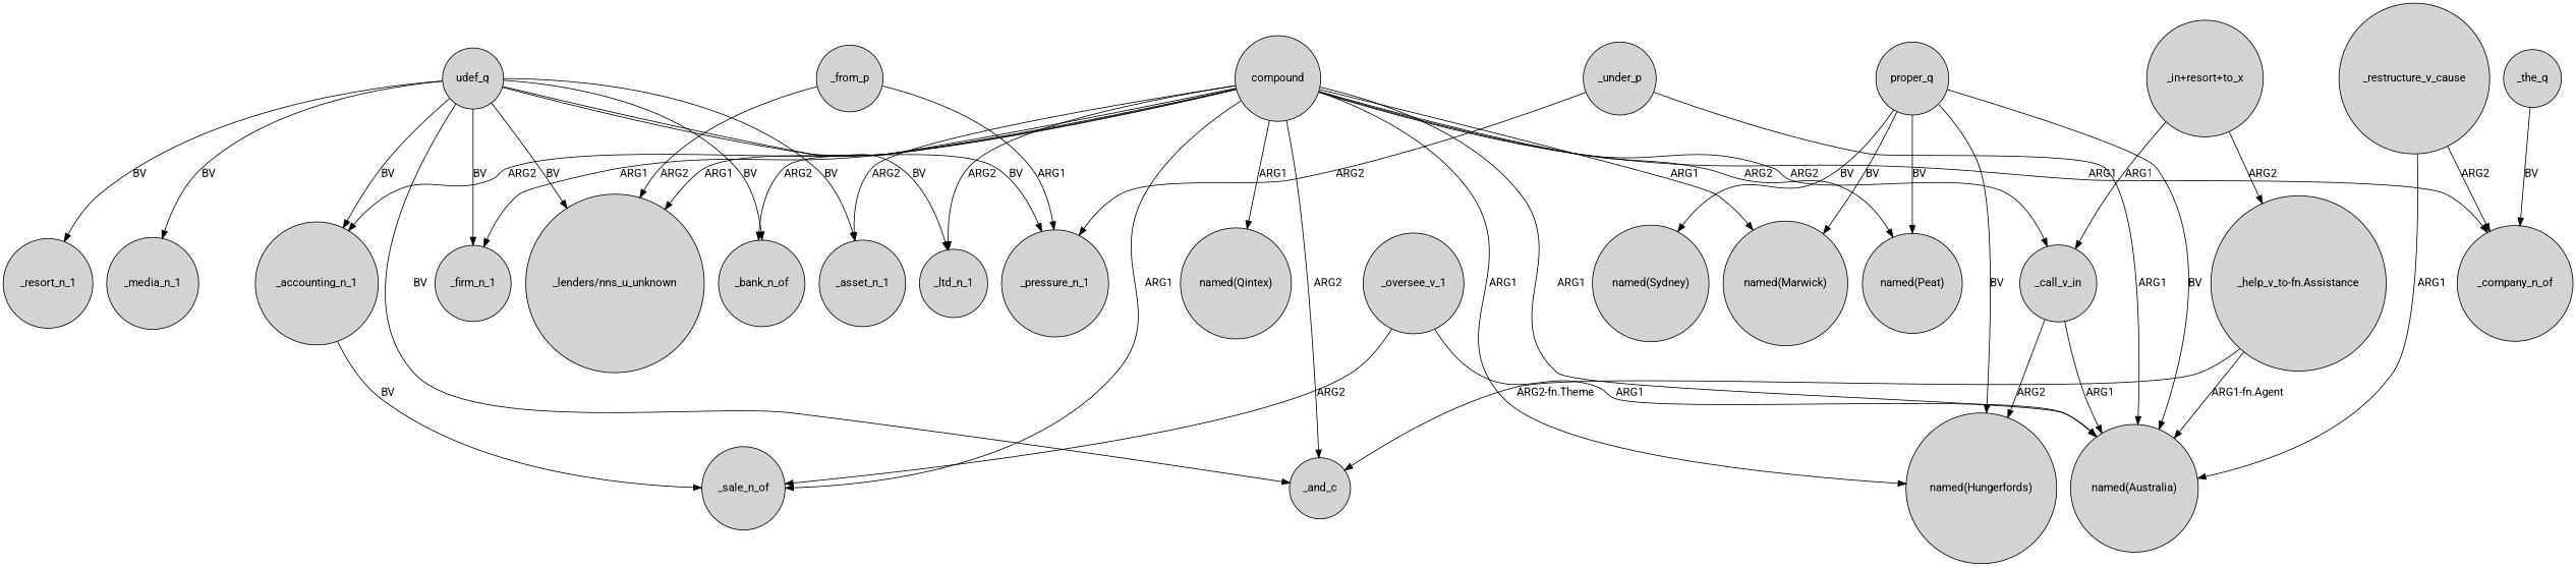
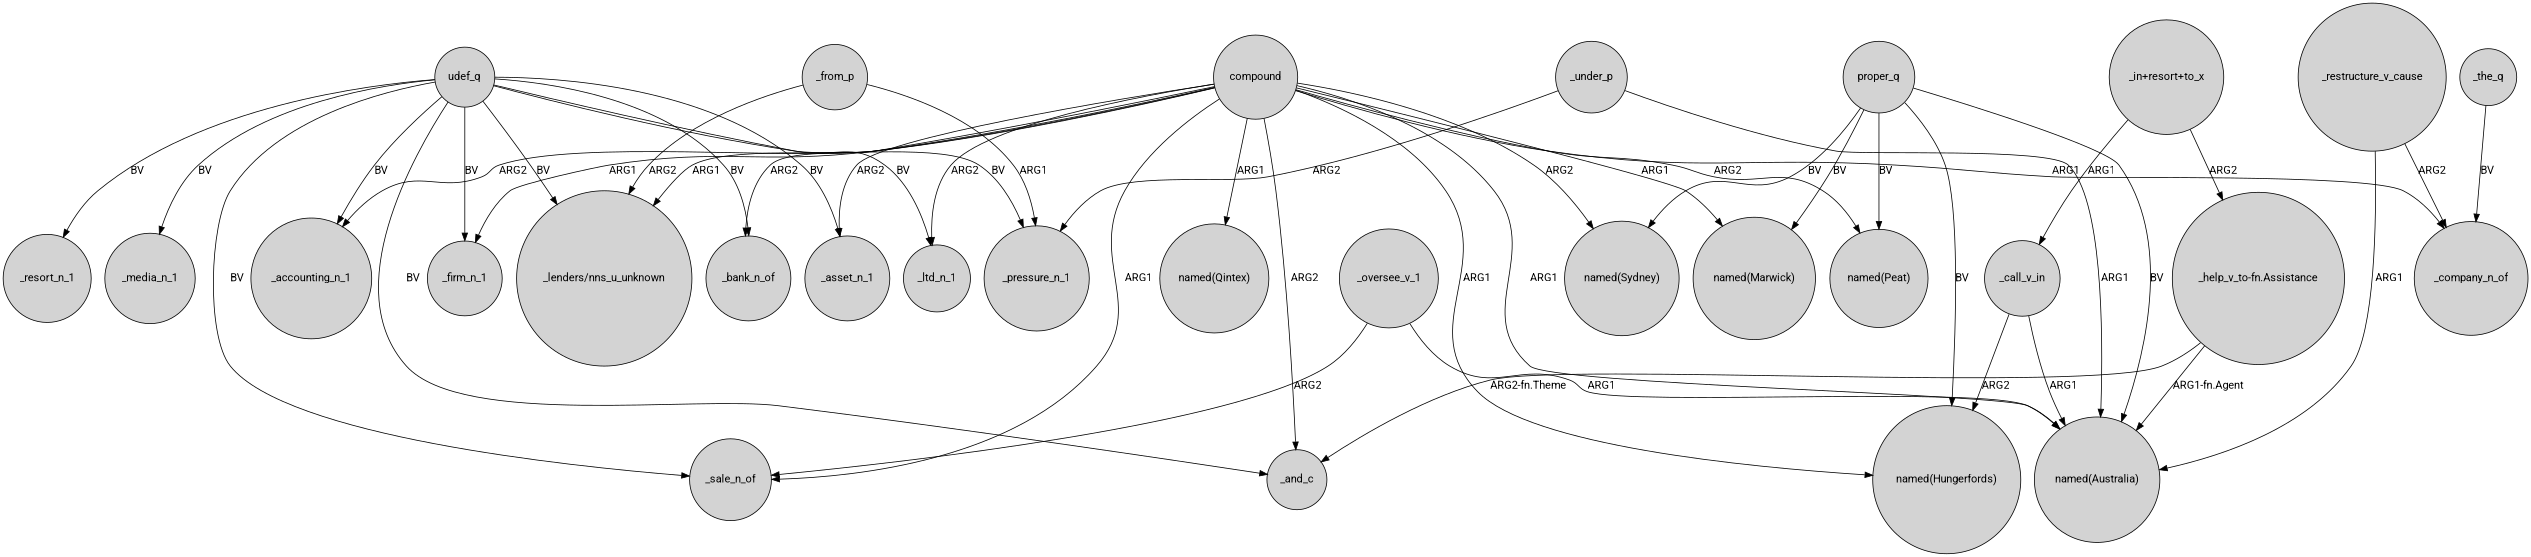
  digraph {
    fontname=Roboto
    node [fontname=Roboto shape=circle style=filled]
    edge [fontname=Roboto]
    udef_q
    _pressure_n_1
    _resort_n_1
    _bank_n_of
    "_lenders/nns_u_unknown"
    _firm_n_1
    _media_n_1
    _asset_n_1
    _and_c
    _sale_n_of
    _ltd_n_1
    _accounting_n_1
    compound
    "named(Peat)"
    "named(Australia)"
    "named(Qintex)"
    "named(Hungerfords)"
    _company_n_of
    "named(Sydney)"
    "named(Marwick)"
    proper_q
    _under_p
    _from_p
    _oversee_v_1
    _restructure_v_cause
    _the_q
    n27 [label="_in+resort+to_x"]
    _call_v_in
    "_help_v_to-fn.Assistance"
    udef_q -> _pressure_n_1 [label=BV]
    udef_q -> _resort_n_1 [label=BV]
    udef_q -> _bank_n_of [label=BV]
    udef_q -> "_lenders/nns_u_unknown" [label=BV]
    udef_q -> _firm_n_1 [label=BV]
    udef_q -> _media_n_1 [label=BV]
    udef_q -> _asset_n_1 [label=BV]
    udef_q -> _and_c [label=BV]
-   _accounting_n_1 -> _sale_n_of [label=BV]
+   udef_q -> _sale_n_of [label=BV]
    udef_q -> _ltd_n_1 [label=BV]
    udef_q -> _accounting_n_1 [label=BV]
    compound -> _bank_n_of [label=ARG2]
    compound -> "_lenders/nns_u_unknown" [label=ARG1]
    compound -> _firm_n_1 [label=ARG1]
    compound -> _asset_n_1 [label=ARG2]
    compound -> _and_c [label=ARG2]
    compound -> _sale_n_of [label=ARG1]
    compound -> _ltd_n_1 [label=ARG2]
    compound -> _accounting_n_1 [label=ARG2]
    compound -> "named(Peat)" [label=ARG2]
    compound -> "named(Australia)" [label=ARG1]
    compound -> "named(Qintex)" [label=ARG1]
    compound -> "named(Hungerfords)" [label=ARG1]
    compound -> _company_n_of [label=ARG1]
-   compound -> _call_v_in [label=ARG2]
+   compound -> "named(Sydney)" [label=ARG2]
    compound -> "named(Marwick)" [label=ARG1]
    proper_q -> "named(Peat)" [label=BV]
    proper_q -> "named(Australia)" [label=BV]
    proper_q -> "named(Hungerfords)" [label=BV]
    proper_q -> "named(Sydney)" [label=BV]
    proper_q -> "named(Marwick)" [label=BV]
    _under_p -> _pressure_n_1 [label=ARG2]
    _under_p -> "named(Australia)" [label=ARG1]
    _from_p -> _pressure_n_1 [label=ARG1]
    _from_p -> "_lenders/nns_u_unknown" [label=ARG2]
    _oversee_v_1 -> _sale_n_of [label=ARG2]
    _oversee_v_1 -> "named(Australia)" [label=ARG1]
    _restructure_v_cause -> "named(Australia)" [label=ARG1]
    _restructure_v_cause -> _company_n_of [label=ARG2]
    _the_q -> _company_n_of [label=BV]
    n27 -> _call_v_in [label=ARG1]
    n27 -> "_help_v_to-fn.Assistance" [label=ARG2]
    _call_v_in -> "named(Australia)" [label=ARG1]
    _call_v_in -> "named(Hungerfords)" [label=ARG2]
    "_help_v_to-fn.Assistance" -> _and_c [label="ARG2-fn.Theme"]
    "_help_v_to-fn.Assistance" -> "named(Australia)" [label="ARG1-fn.Agent"]
  }
